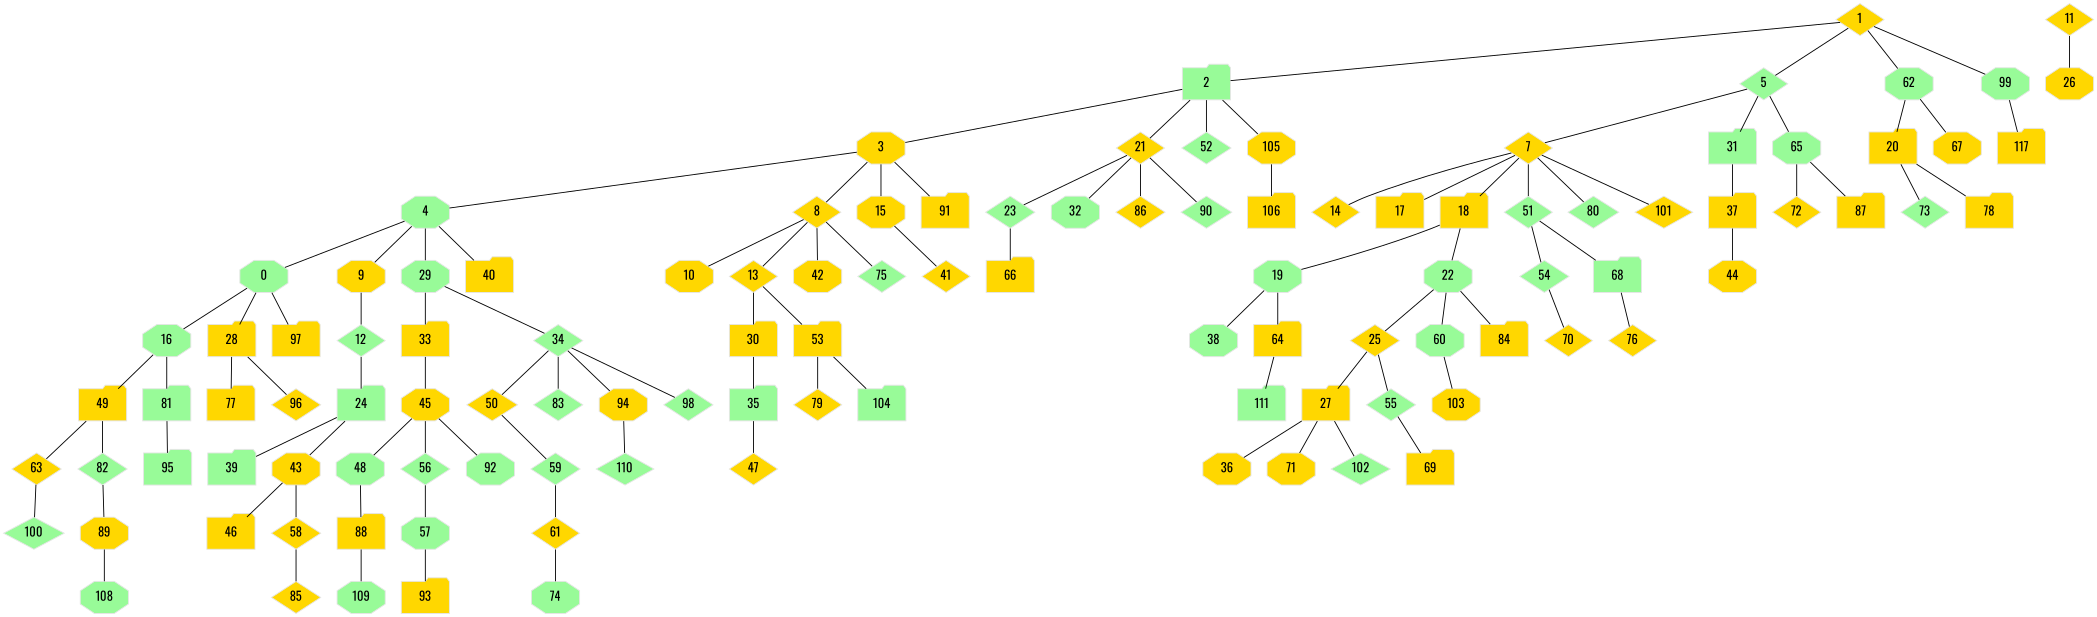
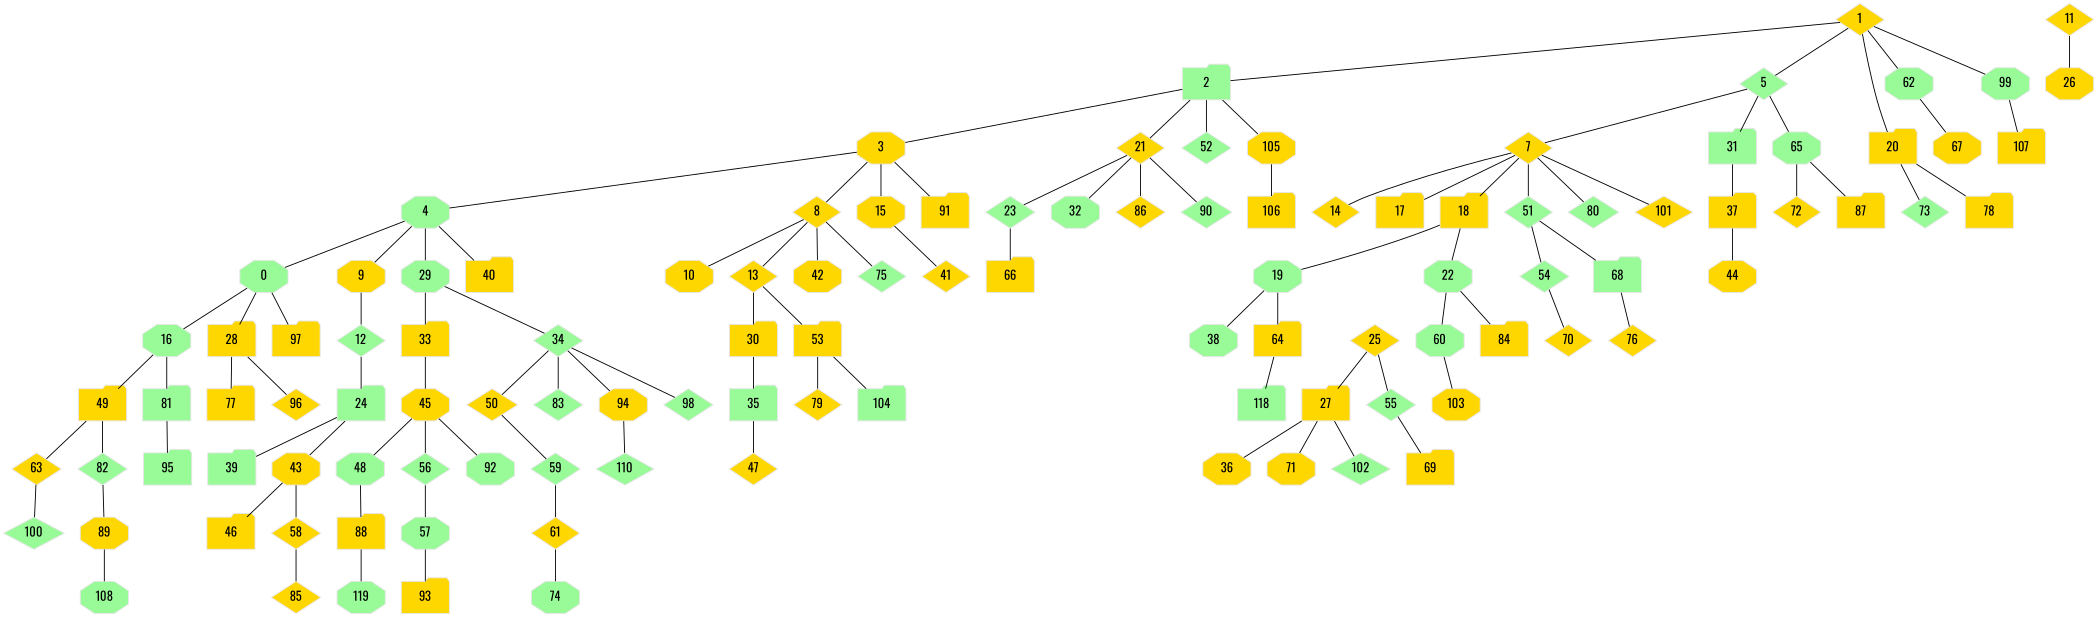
  graph {
    fontname=Oswald
    node [color=gray90 fillcolor=gold fontname=Oswald shape=diamond style=filled]
    edge [fontname=Oswald]
    2 [fillcolor=palegreen shape=folder]
    1
    5 [fillcolor=palegreen]
    20 [shape=folder]
    62 [fillcolor=palegreen shape=octagon]
    99 [fillcolor=palegreen shape=octagon]
    3 [shape=octagon]
    21
    52 [fillcolor=palegreen]
    105 [shape=octagon]
    7
    31 [fillcolor=palegreen shape=folder]
    65 [fillcolor=palegreen shape=octagon]
    73 [fillcolor=palegreen]
    78 [shape=folder]
    67 [shape=octagon]
-   107 [shape=folder label=117]
+   107 [shape=folder]
    4 [fillcolor=palegreen shape=octagon]
    8
    15 [shape=octagon]
    91 [shape=folder]
    23 [fillcolor=palegreen]
    32 [fillcolor=palegreen shape=octagon]
    86
    90 [fillcolor=palegreen]
    106 [shape=folder]
    n27 [fillcolor=palegreen label=0 shape=octagon]
    9 [shape=octagon]
    29 [fillcolor=palegreen shape=octagon]
    40 [shape=folder]
    10 [shape=octagon]
    13
    42 [shape=octagon]
    75 [fillcolor=palegreen]
    41
    16 [fillcolor=palegreen shape=octagon]
    28 [shape=folder]
    97 [shape=folder]
    12 [fillcolor=palegreen]
    33 [shape=folder]
    34 [fillcolor=palegreen]
    14
    17 [shape=folder]
    18 [shape=folder]
    51 [fillcolor=palegreen]
    80 [fillcolor=palegreen]
    101
    37 [shape=folder]
    72
    87 [shape=folder]
    49 [shape=folder]
    81 [fillcolor=palegreen shape=folder]
    77 [shape=folder]
    96
    19 [fillcolor=palegreen shape=octagon]
    22 [fillcolor=palegreen shape=octagon]
    54 [fillcolor=palegreen]
    68 [fillcolor=palegreen shape=folder]
    30 [shape=folder]
    53 [shape=folder]
    26 [shape=octagon]
    11
    24 [fillcolor=palegreen shape=folder]
    39 [fillcolor=palegreen shape=folder]
    43 [shape=octagon]
    35 [fillcolor=palegreen shape=folder]
    79
    104 [fillcolor=palegreen shape=folder]
    63
    82 [fillcolor=palegreen]
    95 [fillcolor=palegreen shape=folder]
    38 [fillcolor=palegreen shape=octagon]
    64 [shape=folder]
    25
    60 [fillcolor=palegreen shape=octagon]
    84 [shape=folder]
-   111 [fillcolor=palegreen shape=folder]
+   111 [fillcolor=palegreen shape=folder label=118]
    66 [shape=folder]
    27 [shape=folder]
    55 [fillcolor=palegreen]
    103 [shape=octagon]
    46 [shape=folder]
    58
    36 [shape=octagon]
    71 [shape=octagon]
    102 [fillcolor=palegreen]
    69 [shape=folder]
    45 [shape=octagon]
    50
    83 [fillcolor=palegreen]
    94 [shape=octagon]
    98 [fillcolor=palegreen]
    47
    44 [shape=octagon]
    48 [fillcolor=palegreen shape=octagon]
    56 [fillcolor=palegreen]
    92 [fillcolor=palegreen shape=octagon]
    59 [fillcolor=palegreen]
    110 [fillcolor=palegreen]
    85
    88 [shape=folder]
    57 [fillcolor=palegreen shape=octagon]
-   109 [fillcolor=palegreen shape=octagon]
+   109 [fillcolor=palegreen shape=octagon label=119]
    100 [fillcolor=palegreen]
    89 [shape=octagon]
    61
    70
    76
    93 [shape=folder]
    74 [fillcolor=palegreen shape=octagon]
    108 [fillcolor=palegreen shape=octagon]
    2 -- 3
    2 -- 21
    2 -- 52
    2 -- 105
    1 -- 2
    1 -- 5
-   62 -- 20
+   1 -- 20
    1 -- 62
    1 -- 99
    5 -- 7
    5 -- 31
    5 -- 65
    20 -- 73
    20 -- 78
    62 -- 67
    99 -- 107
    3 -- 4
    3 -- 8
    3 -- 15
    3 -- 91
    21 -- 23
    21 -- 32
    21 -- 86
    21 -- 90
    105 -- 106
    7 -- 14
    7 -- 17
    7 -- 18
    7 -- 51
    7 -- 80
    7 -- 101
    31 -- 37
    65 -- 72
    65 -- 87
    4 -- n27
    4 -- 9
    4 -- 29
    4 -- 40
    8 -- 10
    8 -- 13
    8 -- 42
    8 -- 75
    15 -- 41
    23 -- 66
    n27 -- 16
    n27 -- 28
    n27 -- 97
    9 -- 12
    29 -- 33
    29 -- 34
    13 -- 30
    13 -- 53
    16 -- 49
    16 -- 81
    28 -- 77
    28 -- 96
    12 -- 24
    33 -- 45
    34 -- 50
    34 -- 83
    34 -- 94
    34 -- 98
    18 -- 19
    18 -- 22
    51 -- 54
    51 -- 68
    37 -- 44
    49 -- 63
    49 -- 82
    81 -- 95
    19 -- 38
    19 -- 64
-   22 -- 25
    22 -- 60
    22 -- 84
    54 -- 70
    68 -- 76
    30 -- 35
    53 -- 79
    53 -- 104
    11 -- 26
    24 -- 39
    24 -- 43
    43 -- 46
    43 -- 58
    35 -- 47
    63 -- 100
    82 -- 89
    64 -- 111
    25 -- 27
    25 -- 55
    60 -- 103
    27 -- 36
    27 -- 71
    27 -- 102
    55 -- 69
    58 -- 85
    45 -- 48
    45 -- 56
    45 -- 92
    50 -- 59
    94 -- 110
    48 -- 88
    56 -- 57
    59 -- 61
    88 -- 109
    57 -- 93
    89 -- 108
    61 -- 74
  }
